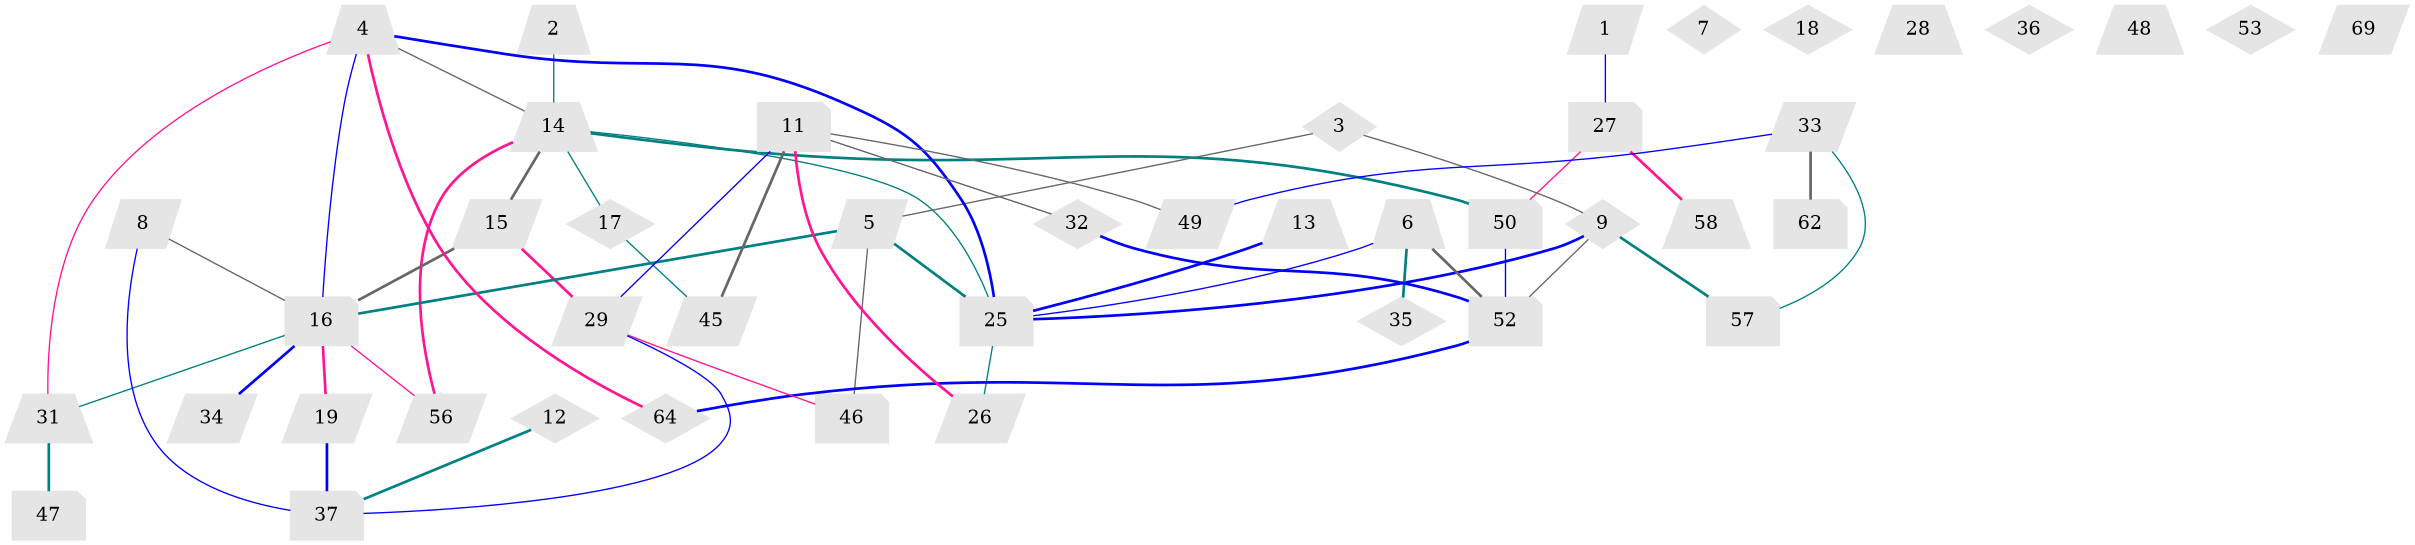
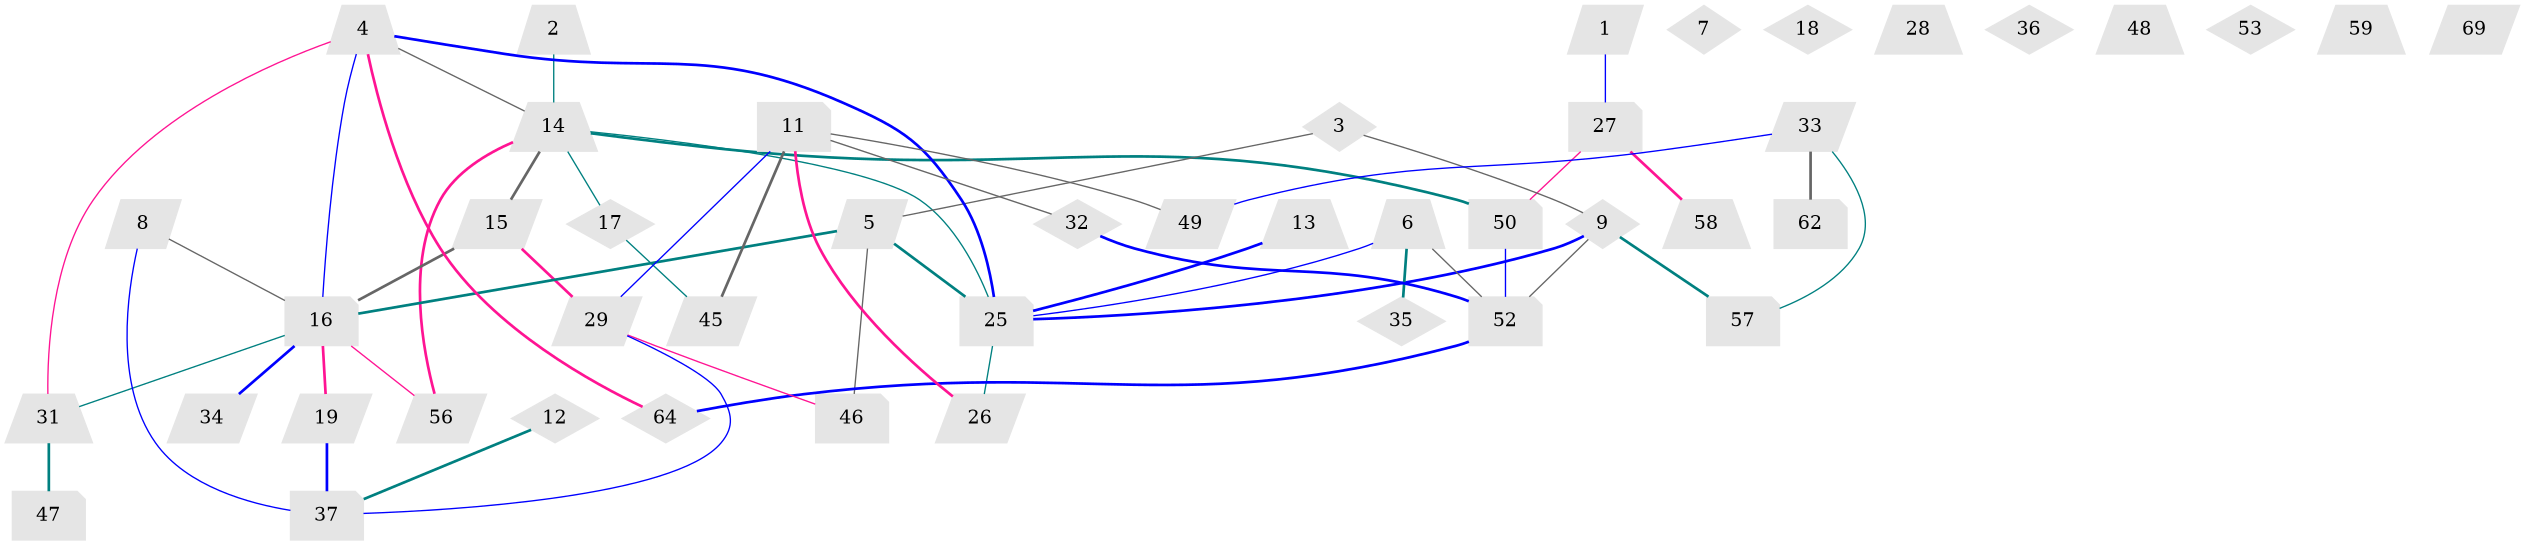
  graph {
    node [color=gray90 shape=parallelogram style=filled]
    edge [color=blue style=solid]
    27 [shape=note super="+42"]
    50 [shape=note super="+51"]
    58 [shape=trapezium]
    1
    2 [shape=trapezium super="+43"]
    14 [shape=trapezium super="+23"]
    25 [shape=note super="+61"]
    15 [super="+22"]
    17 [shape=diamond super="+24"]
    56
    3 [shape=diamond super="+54"]
    5 [super="+30"]
    9 [shape=diamond super="+10"]
    16 [shape=note super="+39"]
    46 [shape=note]
    52 [shape=note super="+63"]
    57 [shape=note]
    4 [shape=trapezium super="+20"]
    31 [shape=trapezium super="+41"]
    64 [shape=diamond]
    19 [super="+21"]
    34
    26
    47 [shape=note]
    6 [shape=trapezium super="+60"]
    35 [shape=diamond]
    7 [shape=diamond]
    8 [super="+44"]
    37 [shape=note super="+38"]
    11 [shape=note super="+68"]
    29 [super="+65"]
    32 [shape=diamond]
    45 [super="+70"]
    49
    12 [shape=diamond]
    13 [shape=trapezium]
    18 [shape=diamond super="+66"]
    28 [shape=trapezium]
    33 [super="+40"]
    62 [shape=note]
    36 [shape=diamond super="+67"]
    48 [shape=trapezium]
    53 [shape=diamond]
+   59 [shape=trapezium]
    69
    27 -- 50 [color=deeppink]
    27 -- 58 [color=deeppink style=bold]
    50 -- 52
    1 -- 27
    2 -- 14 [color=teal]
    14 -- 50 [color=teal style=bold]
    14 -- 25 [color=teal]
    14 -- 15 [color=gray40 style=bold]
    14 -- 17 [color=teal]
    14 -- 56 [color=deeppink style=bold]
    25 -- 26 [color=teal]
    15 -- 16 [color=gray40 style=bold]
    15 -- 29 [color=deeppink style=bold]
    17 -- 45 [color=teal]
    3 -- 5 [color=gray40]
    3 -- 9 [color=gray40]
    5 -- 25 [color=teal style=bold]
    5 -- 16 [color=teal style=bold]
    5 -- 46 [color=gray40]
    9 -- 25 [style=bold]
    9 -- 52 [color=gray40 weight=2]
    9 -- 57 [color=teal style=bold]
    16 -- 56 [color=deeppink]
    16 -- 31 [color=teal]
    16 -- 19 [color=deeppink style=bold]
    16 -- 34 [style=bold]
    52 -- 64 [style=bold]
    4 -- 14 [color=gray40]
    4 -- 25 [style=bold]
    4 -- 16
    4 -- 31 [color=deeppink]
    4 -- 64 [color=deeppink style=bold]
    31 -- 47 [color=teal style=bold]
    19 -- 37 [style=bold weight=2]
    6 -- 25
-   6 -- 52 [color=gray40 style=bold]
+   6 -- 52 [color=gray40]
    6 -- 35 [color=teal style=bold]
    8 -- 16 [color=gray40]
    8 -- 37
    11 -- 26 [color=deeppink style=bold]
    11 -- 29
    11 -- 32 [color=gray40]
    11 -- 45 [color=gray40 style=bold]
    11 -- 49 [color=gray40]
    29 -- 46 [color=deeppink]
    29 -- 37
    32 -- 52 [style=bold]
    12 -- 37 [color=teal style=bold]
    13 -- 25 [style=bold]
    33 -- 57 [color=teal]
    33 -- 49
    33 -- 62 [color=gray40 style=bold]
  }
